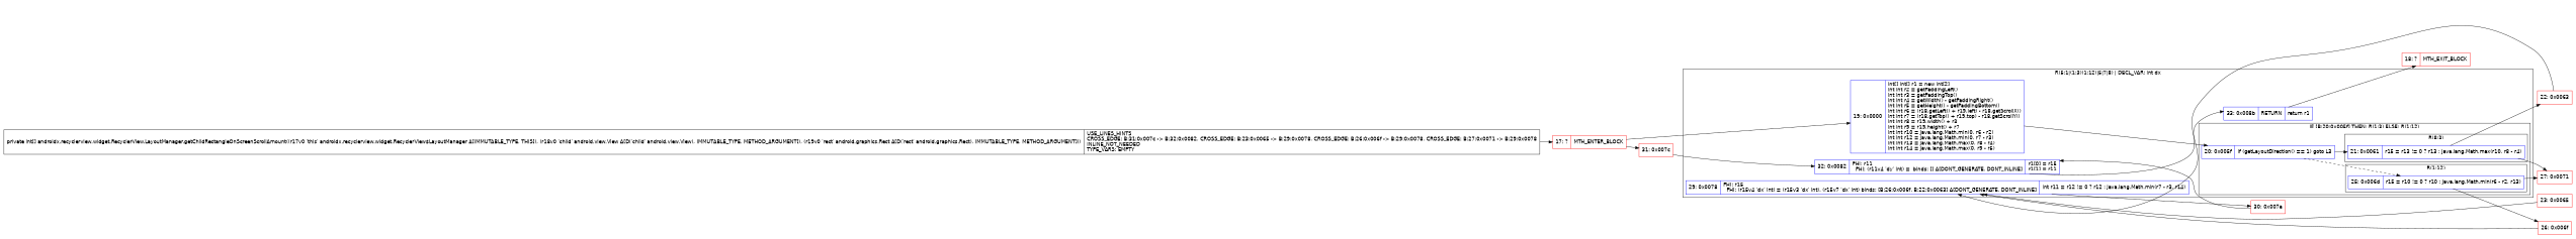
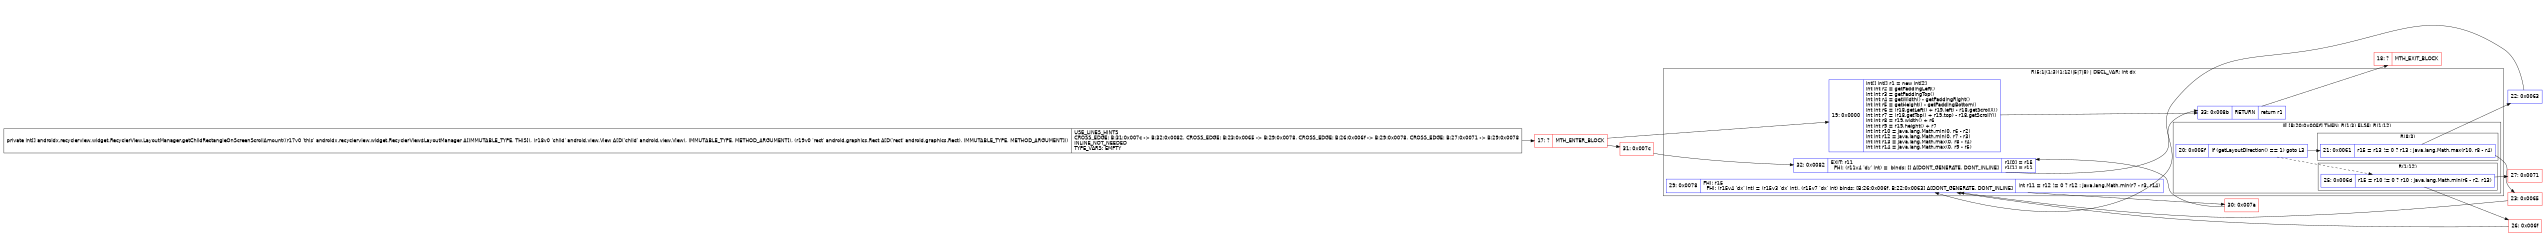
  digraph {
    fontname="DejaVu Sans"
    rankdir=LR
    node [color=red fontname="DejaVu Sans" shape=record]
    edge [fontname="DejaVu Sans"]
    n1 [color=blue label="{21\:\ 0x0061|r15 = r13 != 0 ? r13 : java.lang.Math.max(r10, r8 \- r4)\l}"]
    n2 [color=blue label="{25\:\ 0x006d|r15 = r10 != 0 ? r10 : java.lang.Math.min(r6 \- r2, r13)\l}"]
    n3 [color=blue label="{20\:\ 0x005f|if (getLayoutDirection() == 1) goto L3\l}"]
-   n4 [color=blue label="{19\:\ 0x0000|int[] int[] r1 = new int[2]\lint int r2 = getPaddingLeft()\lint int r3 = getPaddingTop()\lint int r4 = getWidth() \- getPaddingRight()\lint int r5 = getHeight() \- getPaddingBottom()\lint int r6 = (r18.getLeft() + r19.left) \- r18.getScrollX()\lint int r7 = (r18.getTop() + r19.top) \- r18.getScrollY()\lint int r8 = r19.width() + r3\lint int r9 = r19.height() + r7\lint int r10 = java.lang.Math.min(0, r6 \- r2)\lint int r12 = java.lang.Math.min(0, r7 \- r3)\lint int r13 = java.lang.Math.max(0, r8 \- r4)\lint int r14 = java.lang.Math.max(0, r9 \- r5)\l}"]
+   n4 [color=blue label="{19\:\ 0x0000|int[] int[] r1 = new int[2]\lint int r2 = getPaddingLeft()\lint int r3 = getPaddingTop()\lint int r4 = getWidth() \- getPaddingRight()\lint int r5 = getHeight() \- getPaddingBottom()\lint int r6 = (r18.getLeft() + r19.left) \- r18.getScrollX()\lint int r7 = (r18.getTop() + r19.top) \- r18.getScrollY()\lint int r8 = r19.width() + r6\lint int r9 = r19.height() + r7\lint int r10 = java.lang.Math.min(0, r6 \- r2)\lint int r12 = java.lang.Math.min(0, r7 \- r3)\lint int r13 = java.lang.Math.max(0, r8 \- r4)\lint int r14 = java.lang.Math.max(0, r9 \- r5)\l}"]
    n5 [color=blue label="{29\:\ 0x0078|PHI: r15 \l  PHI: (r15v4 'dx' int) = (r15v3 'dx' int), (r15v7 'dx' int) binds: [B:26:0x006f, B:22:0x0063] A[DONT_GENERATE, DONT_INLINE]\l|int r11 = r12 != 0 ? r12 : java.lang.Math.min(r7 \- r3, r14)\l}"]
-   n6 [color=blue label="{32\:\ 0x0082|PHI: r11 \l  PHI: (r11v4 'dy' int) =  binds: [] A[DONT_GENERATE, DONT_INLINE]\l|r1[0] = r15\lr1[1] = r11\l}"]
+   n6 [color=blue label="{32\:\ 0x0082|EXIT: r11 \l  PHI: (r11v4 'dy' int) =  binds: [] A[DONT_GENERATE, DONT_INLINE]\l|r1[0] = r15\lr1[1] = r11\l}"]
    n7 [color=blue label="{33\:\ 0x008b|RETURN\l|return r1\l}"]
-   n8 [label="{22\:\ 0x0063}"]
+   n8 [color=blue label="{22\:\ 0x0063}"]
    n9 [label="{23\:\ 0x0065}"]
    n10 [label="{26\:\ 0x006f}"]
    n11 [label="{27\:\ 0x0071}"]
    n12 [label="{30\:\ 0x007a}"]
    n13 [label="{18\:\ ?|MTH_EXIT_BLOCK\l}"]
    n14 [label="{31\:\ 0x007c}"]
    n15 [label="{17\:\ ?|MTH_ENTER_BLOCK\l}"]
    n16 [label="{private int[] androidx.recyclerview.widget.RecyclerView.LayoutManager.getChildRectangleOnScreenScrollAmount((r17v0 'this' androidx.recyclerview.widget.RecyclerView$LayoutManager A[IMMUTABLE_TYPE, THIS]), (r18v0 'child' android.view.View A[D('child' android.view.View), IMMUTABLE_TYPE, METHOD_ARGUMENT]), (r19v0 'rect' android.graphics.Rect A[D('rect' android.graphics.Rect), IMMUTABLE_TYPE, METHOD_ARGUMENT]))  | USE_LINES_HINTS\lCROSS_EDGE: B:31:0x007c \-\> B:32:0x0082, CROSS_EDGE: B:23:0x0065 \-\> B:29:0x0078, CROSS_EDGE: B:26:0x006f \-\> B:29:0x0078, CROSS_EDGE: B:27:0x0071 \-\> B:29:0x0078\lINLINE_NOT_NEEDED\lTYPE_VARS: EMPTY\l}" color=""]
    subgraph cluster_1 {
      label="R(5:1|(1:3)(1:12)|5|7|8) | DECL_VAR: int dx\l"
      n4
      n5
      n6
      n7
      subgraph cluster_2 {
        label="IF [B:20:0x005f] THEN: R(1:3) ELSE: R(1:12)"
        n3
        subgraph cluster_3 {
          label="R(8:3)"
          n1
        }
        subgraph cluster_4 {
          label="R(1:12)"
          n2
        }
      }
    }
    n1 -> n8
-   n1 -> n11
+   n1 -> n9
    n2 -> n10
    n2 -> n11
    n3 -> n1
    n3 -> n2 [style=dashed]
-   n4 -> n3
+   n4 -> n7
    n5 -> n12
    n6 -> n7
    n7 -> n13
    n8 -> n5
    n9 -> n5
    n10 -> n5
    n12 -> n6
    n14 -> n6
    n15 -> n4
    n15 -> n14
    n16 -> n15
  }
